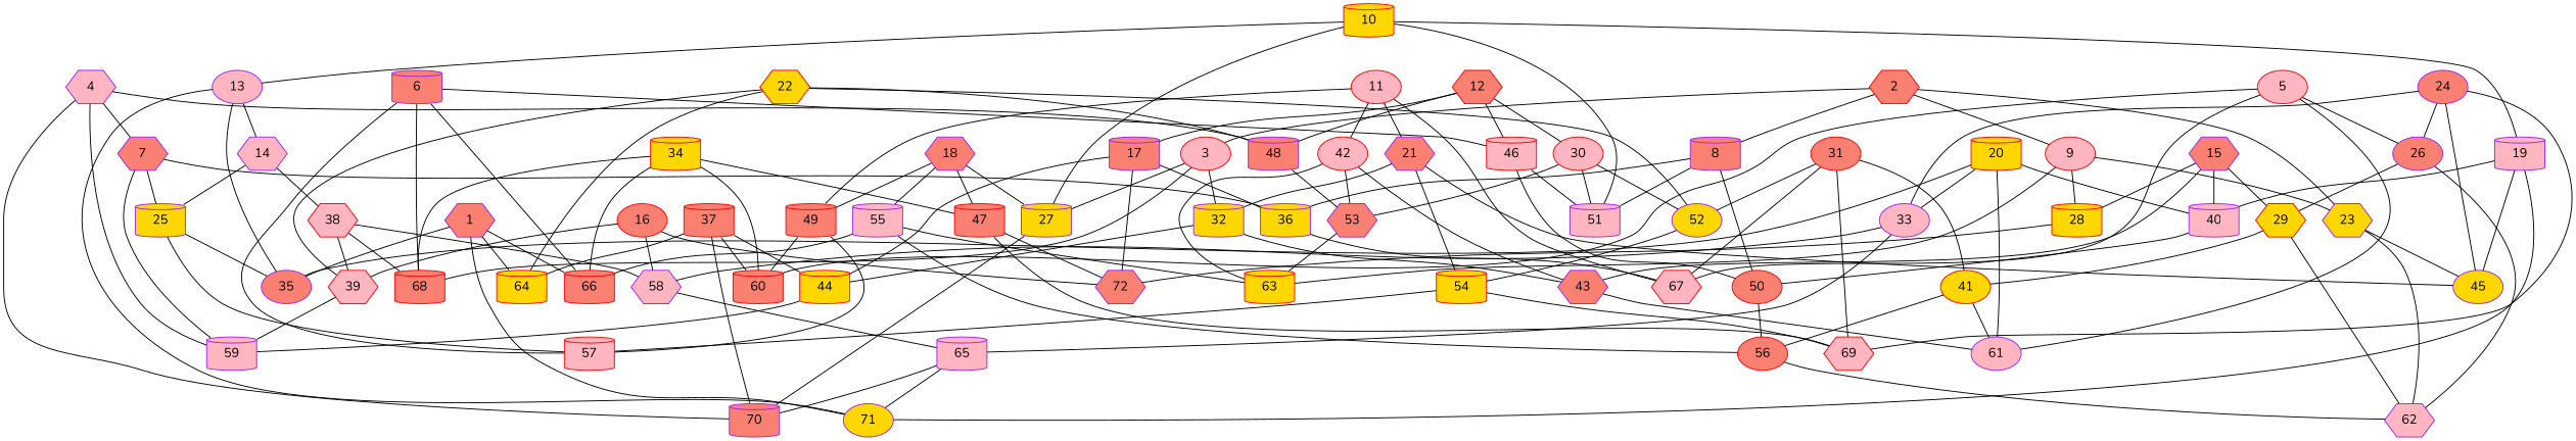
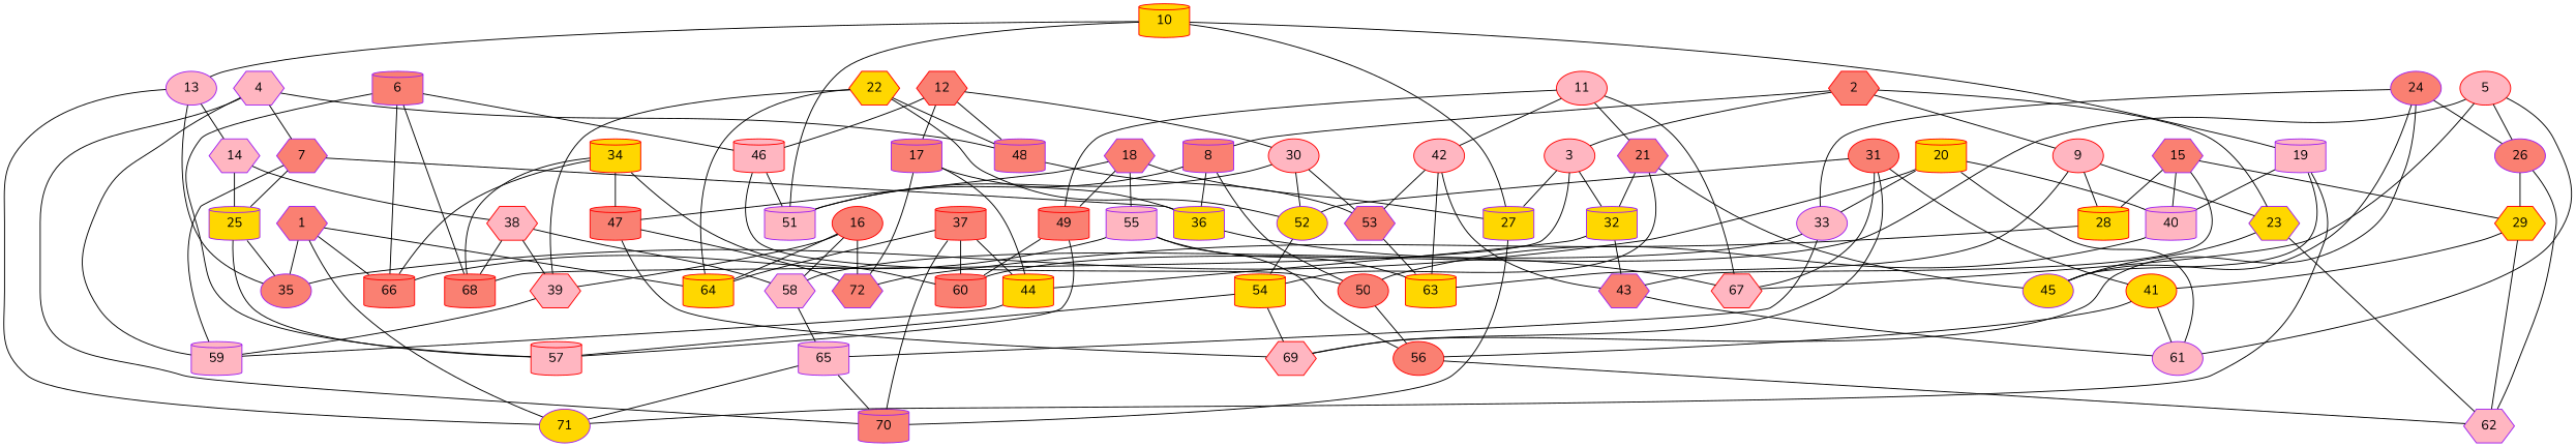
  graph {
    fontname=Nunito
    node [color=purple fillcolor=salmon fontname=Nunito shape=cylinder style=filled]
    edge [fontname=Nunito]
    1 [shape=hexagon]
    35 [shape=ellipse]
    64 [color=red fillcolor=gold]
    66 [color=red]
    71 [fillcolor=gold shape=ellipse]
    2 [color=red shape=hexagon]
    3 [color=red fillcolor=lightpink shape=ellipse]
    8
    9 [color=red fillcolor=lightpink shape=ellipse]
    23 [fillcolor=gold shape=hexagon]
    27 [fillcolor=gold]
    32 [fillcolor=gold]
    68 [color=red]
    36 [fillcolor=gold]
    50 [color=red shape=ellipse]
    51 [fillcolor=lightpink]
    28 [color=red fillcolor=gold]
    63 [color=red fillcolor=gold]
    45 [fillcolor=gold shape=ellipse]
    62 [fillcolor=lightpink shape=hexagon]
    70
    43 [shape=hexagon]
    44 [color=red fillcolor=gold]
    4 [fillcolor=lightpink shape=hexagon]
    7 [shape=hexagon]
    48
    59 [fillcolor=lightpink]
    25 [fillcolor=gold]
    53 [shape=hexagon]
    5 [color=red fillcolor=lightpink shape=ellipse]
    26 [shape=ellipse]
    60 [color=red]
    61 [fillcolor=lightpink shape=ellipse]
    67 [color=red fillcolor=lightpink shape=hexagon]
    29 [color=red fillcolor=gold shape=hexagon]
    6
    46 [color=red fillcolor=lightpink]
    57 [color=red fillcolor=lightpink]
    56 [color=red shape=ellipse]
    72 [shape=hexagon]
    10 [color=red fillcolor=gold]
    13 [fillcolor=lightpink shape=ellipse]
    19 [fillcolor=lightpink]
    14 [fillcolor=lightpink shape=hexagon]
    40 [fillcolor=lightpink]
    11 [color=red fillcolor=lightpink shape=ellipse]
    21 [shape=hexagon]
    42 [color=red fillcolor=lightpink shape=ellipse]
    49 [color=red]
    54 [color=red fillcolor=gold]
    12 [color=red shape=hexagon]
    17
    30 [color=red fillcolor=lightpink shape=ellipse]
    52 [fillcolor=gold shape=ellipse]
    38 [color=red fillcolor=lightpink shape=hexagon]
    39 [color=red fillcolor=lightpink shape=hexagon]
    58 [fillcolor=lightpink shape=hexagon]
    15 [shape=hexagon]
    41 [color=red fillcolor=gold shape=ellipse]
    16 [color=red shape=ellipse]
    65 [fillcolor=lightpink]
    18 [shape=hexagon]
    47 [color=red]
    55 [fillcolor=lightpink]
    69 [color=red fillcolor=lightpink shape=hexagon]
    20 [color=red fillcolor=gold]
    33 [fillcolor=lightpink shape=ellipse]
    22 [color=red fillcolor=gold shape=hexagon]
    24 [shape=ellipse]
    31 [color=red shape=ellipse]
    34 [color=red fillcolor=gold]
    37 [color=red]
    1 -- 35
    1 -- 64
    1 -- 66
    1 -- 71
    2 -- 3
    2 -- 8
    2 -- 9
    2 -- 23
    3 -- 27
    3 -- 32
    3 -- 68
    8 -- 36
    8 -- 50
    8 -- 51
    9 -- 23
    9 -- 28
    9 -- 63
    23 -- 45
    23 -- 62
    27 -- 70
    32 -- 43
    32 -- 44
    36 -- 67
    50 -- 56
    28 -- 72
    43 -- 61
    44 -- 59
    4 -- 70
    4 -- 7
    4 -- 48
    4 -- 59
    7 -- 36
    7 -- 59
    7 -- 25
    48 -- 53
    25 -- 35
    25 -- 57
    53 -- 63
    5 -- 26
    5 -- 60
    5 -- 61
    5 -- 67
    26 -- 62
    26 -- 29
    29 -- 62
    29 -- 41
    6 -- 66
    6 -- 68
    6 -- 46
    6 -- 57
    46 -- 50
    46 -- 51
    56 -- 62
    10 -- 27
    10 -- 51
    10 -- 13
    10 -- 19
    13 -- 35
    13 -- 71
    13 -- 14
    19 -- 71
    19 -- 45
    19 -- 40
    14 -- 25
    14 -- 38
    40 -- 50
    11 -- 67
    11 -- 21
    11 -- 42
    11 -- 49
    21 -- 32
    21 -- 45
    21 -- 54
    42 -- 63
    42 -- 43
    42 -- 53
    49 -- 60
    49 -- 57
    54 -- 57
    54 -- 69
    12 -- 48
    12 -- 46
    12 -- 17
    12 -- 30
    17 -- 36
    17 -- 44
    17 -- 72
    30 -- 51
    30 -- 53
    30 -- 52
    52 -- 54
    38 -- 68
    38 -- 39
    38 -- 58
    39 -- 59
    58 -- 65
    15 -- 28
    15 -- 43
    15 -- 29
    15 -- 40
    41 -- 61
    41 -- 56
+   16 -- 64
    16 -- 72
    16 -- 39
    16 -- 58
    65 -- 71
    65 -- 70
    18 -- 27
    18 -- 49
    18 -- 47
    18 -- 55
    47 -- 72
    47 -- 69
    55 -- 66
    55 -- 63
    55 -- 56
    20 -- 35
    20 -- 61
    20 -- 40
    20 -- 33
    33 -- 58
    33 -- 65
    22 -- 64
    22 -- 48
    22 -- 52
    22 -- 39
    24 -- 45
    24 -- 26
    24 -- 69
    24 -- 33
    31 -- 67
    31 -- 52
    31 -- 41
    31 -- 69
    34 -- 66
    34 -- 68
    34 -- 60
    34 -- 47
    37 -- 64
    37 -- 70
    37 -- 44
    37 -- 60
  }
